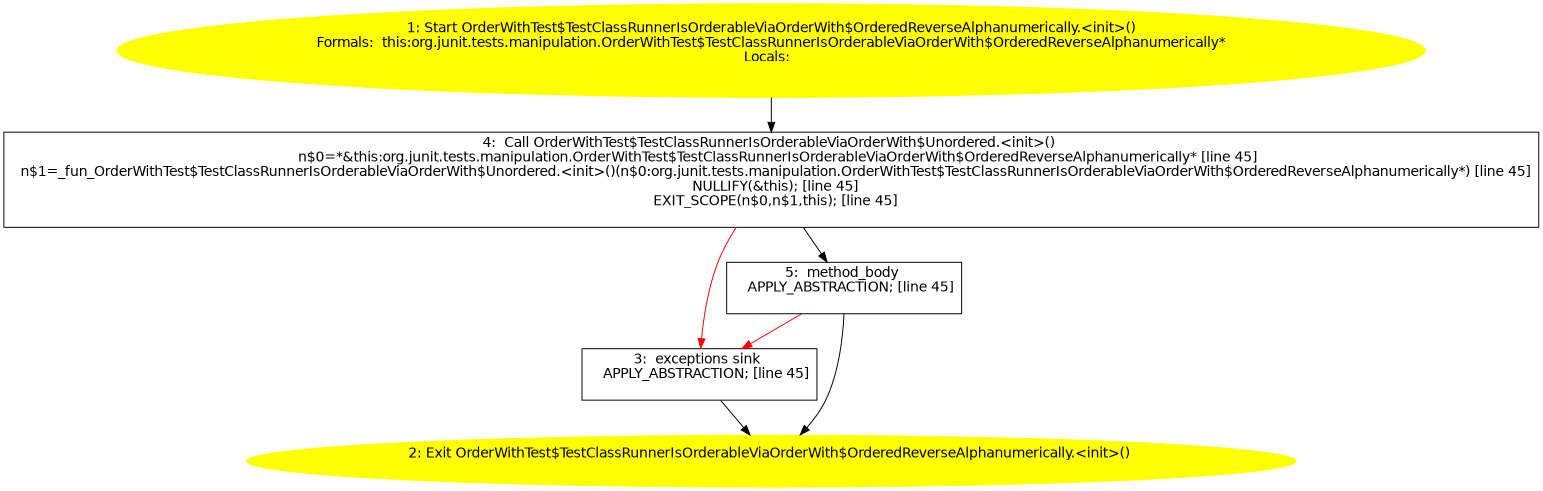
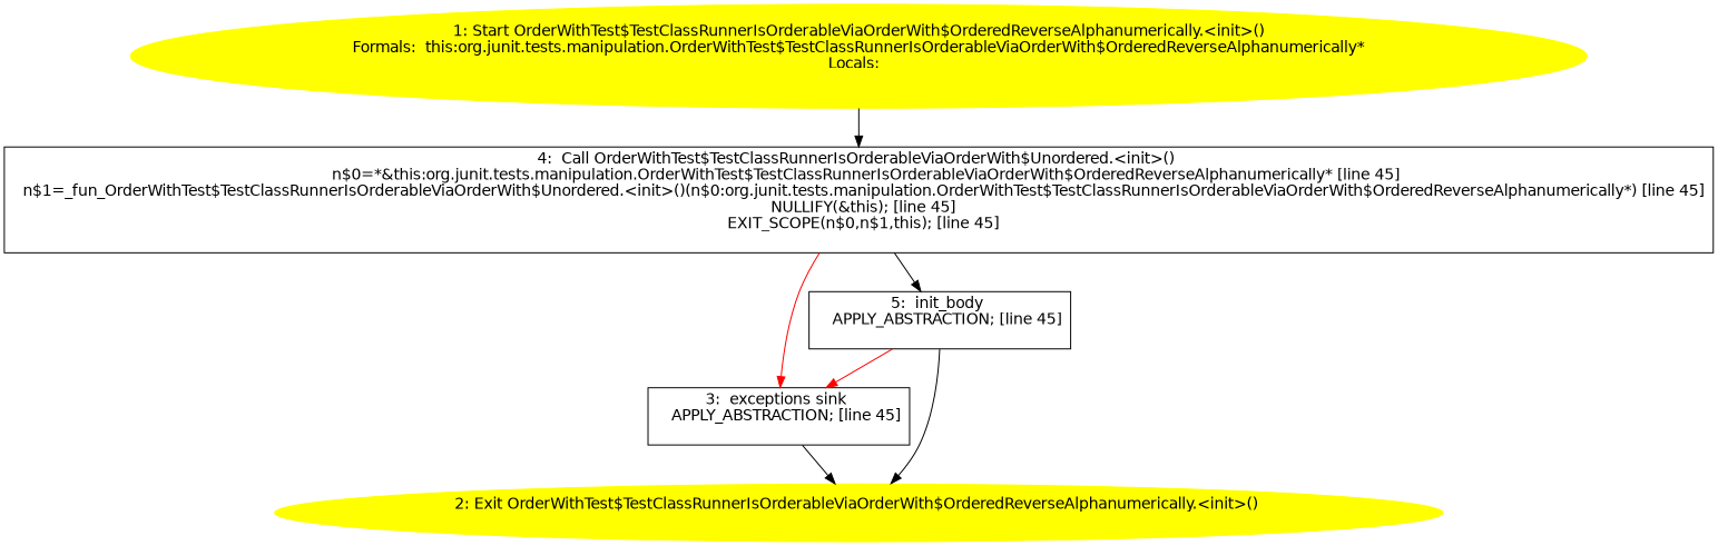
  digraph {
    fontname="DejaVu Sans"
    node [fontname="DejaVu Sans" shape=box]
    edge [fontname="DejaVu Sans"]
    n1 [color=yellow label="1: Start OrderWithTest$TestClassRunnerIsOrderableViaOrderWith$OrderedReverseAlphanumerically.<init>()\nFormals:  this:org.junit.tests.manipulation.OrderWithTest$TestClassRunnerIsOrderableViaOrderWith$OrderedReverseAlphanumerically*\nLocals:  \n  " style=filled shape=""]
    n2 [label="4:  Call OrderWithTest$TestClassRunnerIsOrderableViaOrderWith$Unordered.<init>() \n   n$0=*&this:org.junit.tests.manipulation.OrderWithTest$TestClassRunnerIsOrderableViaOrderWith$OrderedReverseAlphanumerically* [line 45]\n  n$1=_fun_OrderWithTest$TestClassRunnerIsOrderableViaOrderWith$Unordered.<init>()(n$0:org.junit.tests.manipulation.OrderWithTest$TestClassRunnerIsOrderableViaOrderWith$OrderedReverseAlphanumerically*) [line 45]\n  NULLIFY(&this); [line 45]\n  EXIT_SCOPE(n$0,n$1,this); [line 45]\n "]
    n3 [label="3:  exceptions sink \n   APPLY_ABSTRACTION; [line 45]\n "]
-   n4 [label="5:  method_body \n   APPLY_ABSTRACTION; [line 45]\n "]
+   n4 [label="5:  init_body \n   APPLY_ABSTRACTION; [line 45]\n "]
    n5 [color=yellow label="2: Exit OrderWithTest$TestClassRunnerIsOrderableViaOrderWith$OrderedReverseAlphanumerically.<init>() \n  " style=filled shape=""]
    n1 -> n2
    n2 -> n3 [color=red]
    n2 -> n4
    n3 -> n5
    n4 -> n3 [color=red]
    n4 -> n5
  }
